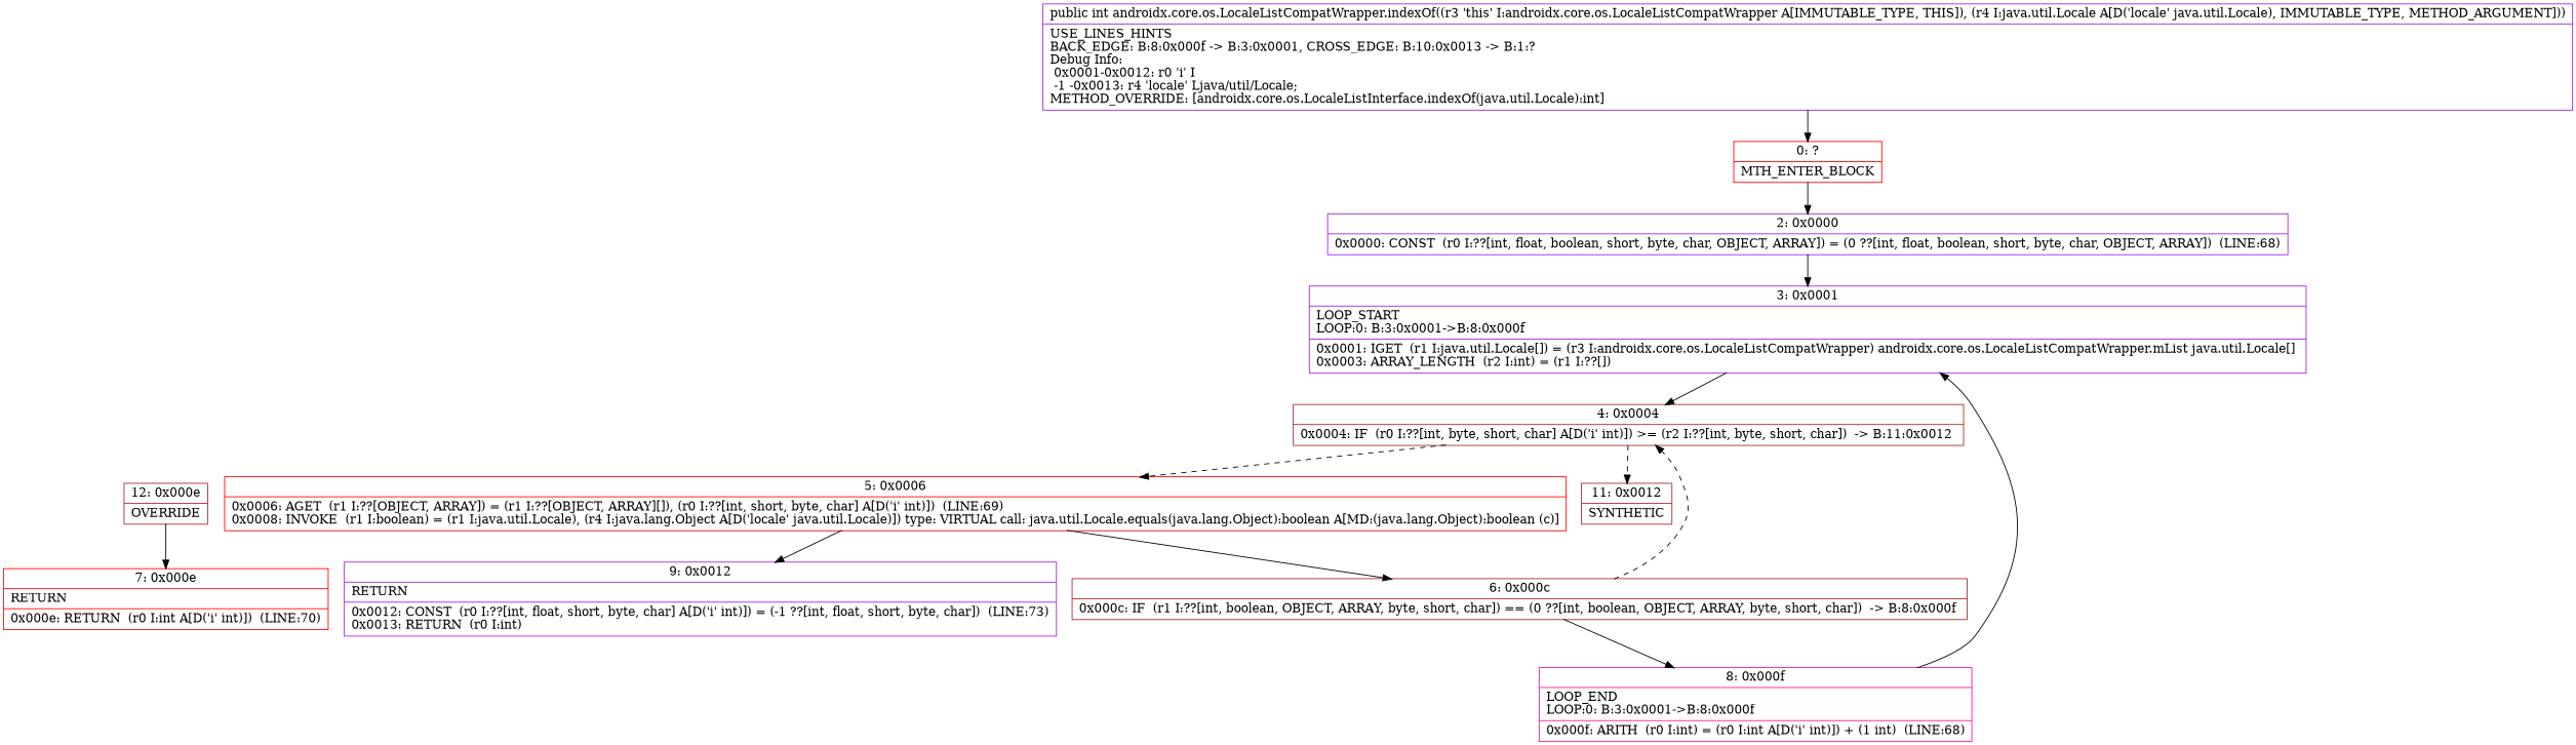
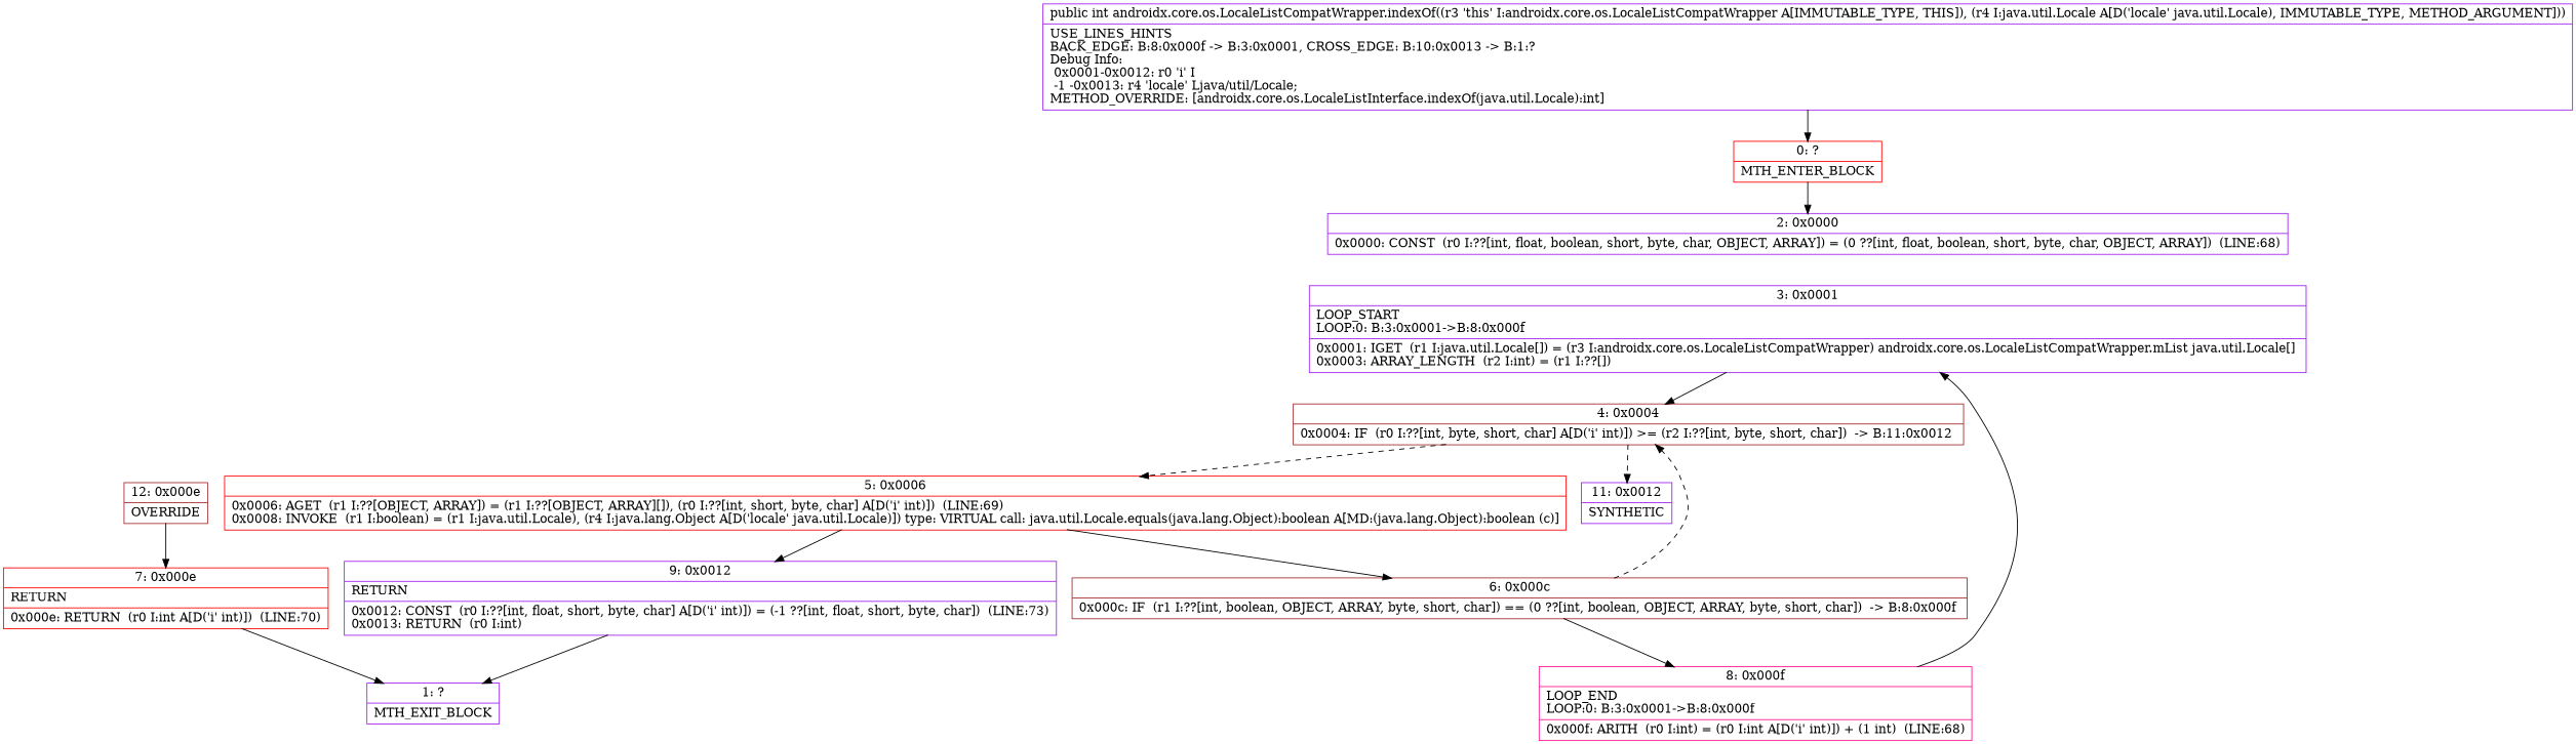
  digraph {
    node [color=purple shape=record]
    n1 [color=red label="{0\:\ ?|MTH_ENTER_BLOCK\l}"]
    n2 [label="{2\:\ 0x0000|0x0000: CONST  (r0 I:??[int, float, boolean, short, byte, char, OBJECT, ARRAY]) = (0 ??[int, float, boolean, short, byte, char, OBJECT, ARRAY])  (LINE:68)\l}"]
    n3 [label="{3\:\ 0x0001|LOOP_START\lLOOP:0: B:3:0x0001\-\>B:8:0x000f\l|0x0001: IGET  (r1 I:java.util.Locale[]) = (r3 I:androidx.core.os.LocaleListCompatWrapper) androidx.core.os.LocaleListCompatWrapper.mList java.util.Locale[] \l0x0003: ARRAY_LENGTH  (r2 I:int) = (r1 I:??[]) \l}"]
    n4 [color=brown label="{4\:\ 0x0004|0x0004: IF  (r0 I:??[int, byte, short, char] A[D('i' int)]) \>= (r2 I:??[int, byte, short, char])  \-\> B:11:0x0012 \l}"]
    n5 [color=red label="{5\:\ 0x0006|0x0006: AGET  (r1 I:??[OBJECT, ARRAY]) = (r1 I:??[OBJECT, ARRAY][]), (r0 I:??[int, short, byte, char] A[D('i' int)])  (LINE:69)\l0x0008: INVOKE  (r1 I:boolean) = (r1 I:java.util.Locale), (r4 I:java.lang.Object A[D('locale' java.util.Locale)]) type: VIRTUAL call: java.util.Locale.equals(java.lang.Object):boolean A[MD:(java.lang.Object):boolean (c)]\l}"]
-   n6 [color=brown label="{11\:\ 0x0012|SYNTHETIC\l}"]
+   n6 [label="{11\:\ 0x0012|SYNTHETIC\l}"]
    n7 [color=brown label="{6\:\ 0x000c|0x000c: IF  (r1 I:??[int, boolean, OBJECT, ARRAY, byte, short, char]) == (0 ??[int, boolean, OBJECT, ARRAY, byte, short, char])  \-\> B:8:0x000f \l}"]
    n8 [label="{9\:\ 0x0012|RETURN\l|0x0012: CONST  (r0 I:??[int, float, short, byte, char] A[D('i' int)]) = (\-1 ??[int, float, short, byte, char])  (LINE:73)\l0x0013: RETURN  (r0 I:int) \l}"]
    n9 [color=deeppink label="{8\:\ 0x000f|LOOP_END\lLOOP:0: B:3:0x0001\-\>B:8:0x000f\l|0x000f: ARITH  (r0 I:int) = (r0 I:int A[D('i' int)]) + (1 int)  (LINE:68)\l}"]
    n10 [color=brown label="{12\:\ 0x000e|OVERRIDE\l}"]
    n11 [color=red label="{7\:\ 0x000e|RETURN\l|0x000e: RETURN  (r0 I:int A[D('i' int)])  (LINE:70)\l}"]
+   n12 [label="{1\:\ ?|MTH_EXIT_BLOCK\l}"]
    n13 [label="{public int androidx.core.os.LocaleListCompatWrapper.indexOf((r3 'this' I:androidx.core.os.LocaleListCompatWrapper A[IMMUTABLE_TYPE, THIS]), (r4 I:java.util.Locale A[D('locale' java.util.Locale), IMMUTABLE_TYPE, METHOD_ARGUMENT]))  | USE_LINES_HINTS\lBACK_EDGE: B:8:0x000f \-\> B:3:0x0001, CROSS_EDGE: B:10:0x0013 \-\> B:1:?\lDebug Info:\l  0x0001\-0x0012: r0 'i' I\l  \-1 \-0x0013: r4 'locale' Ljava\/util\/Locale;\lMETHOD_OVERRIDE: [androidx.core.os.LocaleListInterface.indexOf(java.util.Locale):int]\l}"]
    n1 -> n2
-   n2 -> n3
    n3 -> n4
    n4 -> n5 [style=dashed]
    n4 -> n6 [style=dashed]
    n5 -> n7
    n5 -> n8
    n7 -> n4 [style=dashed]
    n7 -> n9
+   n8 -> n12
    n9 -> n3
    n10 -> n11
+   n11 -> n12
    n13 -> n1
  }
